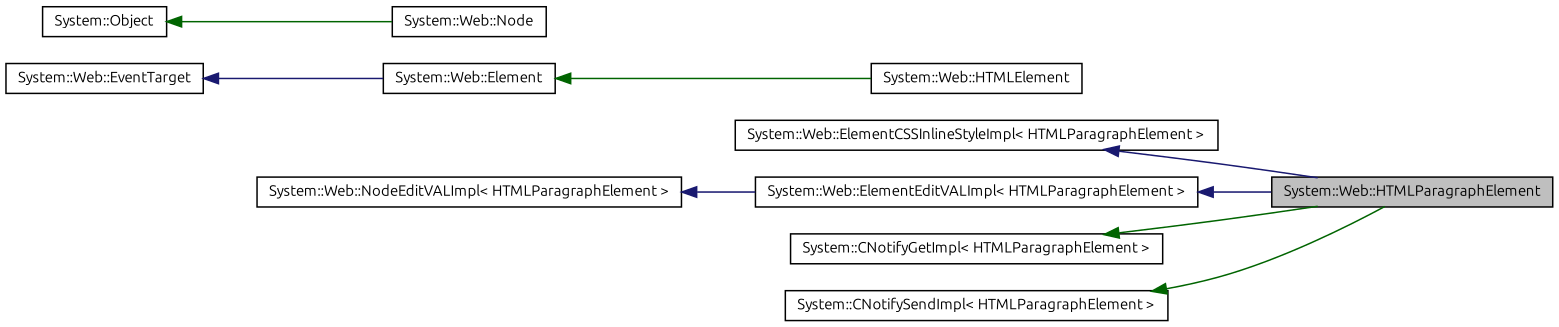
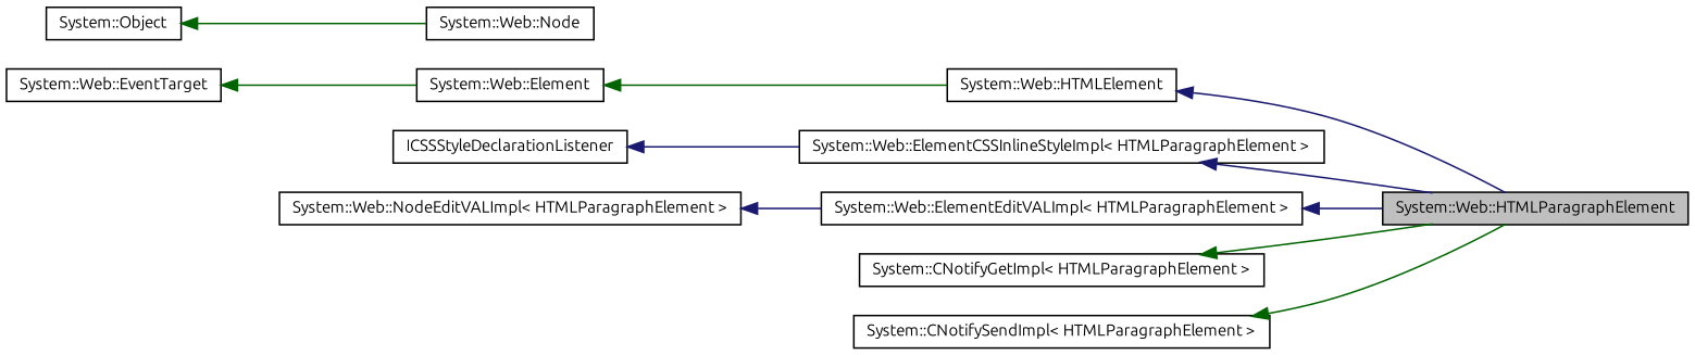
  digraph {
    fontname=Ubuntu
    rankdir=LR
    node [color=black fillcolor=white fontname=Ubuntu fontsize=10 shape=record style=filled]
    edge [color=midnightblue dir=back fontname=Ubuntu fontsize=10 labelfontname=Helvetica labelfontsize=10 style=solid]
    n1 [fillcolor=grey75 fontcolor=black height=0.2 label="System::Web::HTMLParagraphElement" width=0.4]
    n2 [height=0.2 label="System::Web::HTMLElement" width=0.4]
    n3 [height=0.2 label="System::Web::Element" width=0.4]
    n4 [height=0.2 label="System::Web::Node" width=0.4]
    n5 [height=0.2 label="System::Object" width=0.4]
    n6 [height=0.2 label="System::Web::EventTarget" width=0.4]
    n7 [height=0.2 label="System::Web::ElementCSSInlineStyleImpl\< HTMLParagraphElement \>" width=0.4]
+   n8 [height=0.2 label=ICSSStyleDeclarationListener width=0.4]
    n9 [height=0.2 label="System::Web::ElementEditVALImpl\< HTMLParagraphElement \>" width=0.4]
    n10 [height=0.2 label="System::Web::NodeEditVALImpl\< HTMLParagraphElement \>" width=0.4]
    n11 [height=0.2 label="System::CNotifyGetImpl\< HTMLParagraphElement \>" width=0.4]
    n12 [height=0.2 label="System::CNotifySendImpl\< HTMLParagraphElement \>" width=0.4]
+   n2 -> n1
    n3 -> n2 [color=darkgreen]
    n5 -> n4 [color=darkgreen]
-   n6 -> n3
+   n6 -> n3 [color=darkgreen]
    n7 -> n1
+   n8 -> n7
    n9 -> n1
    n10 -> n9
    n11 -> n1 [color=darkgreen]
    n12 -> n1 [color=darkgreen]
  }
